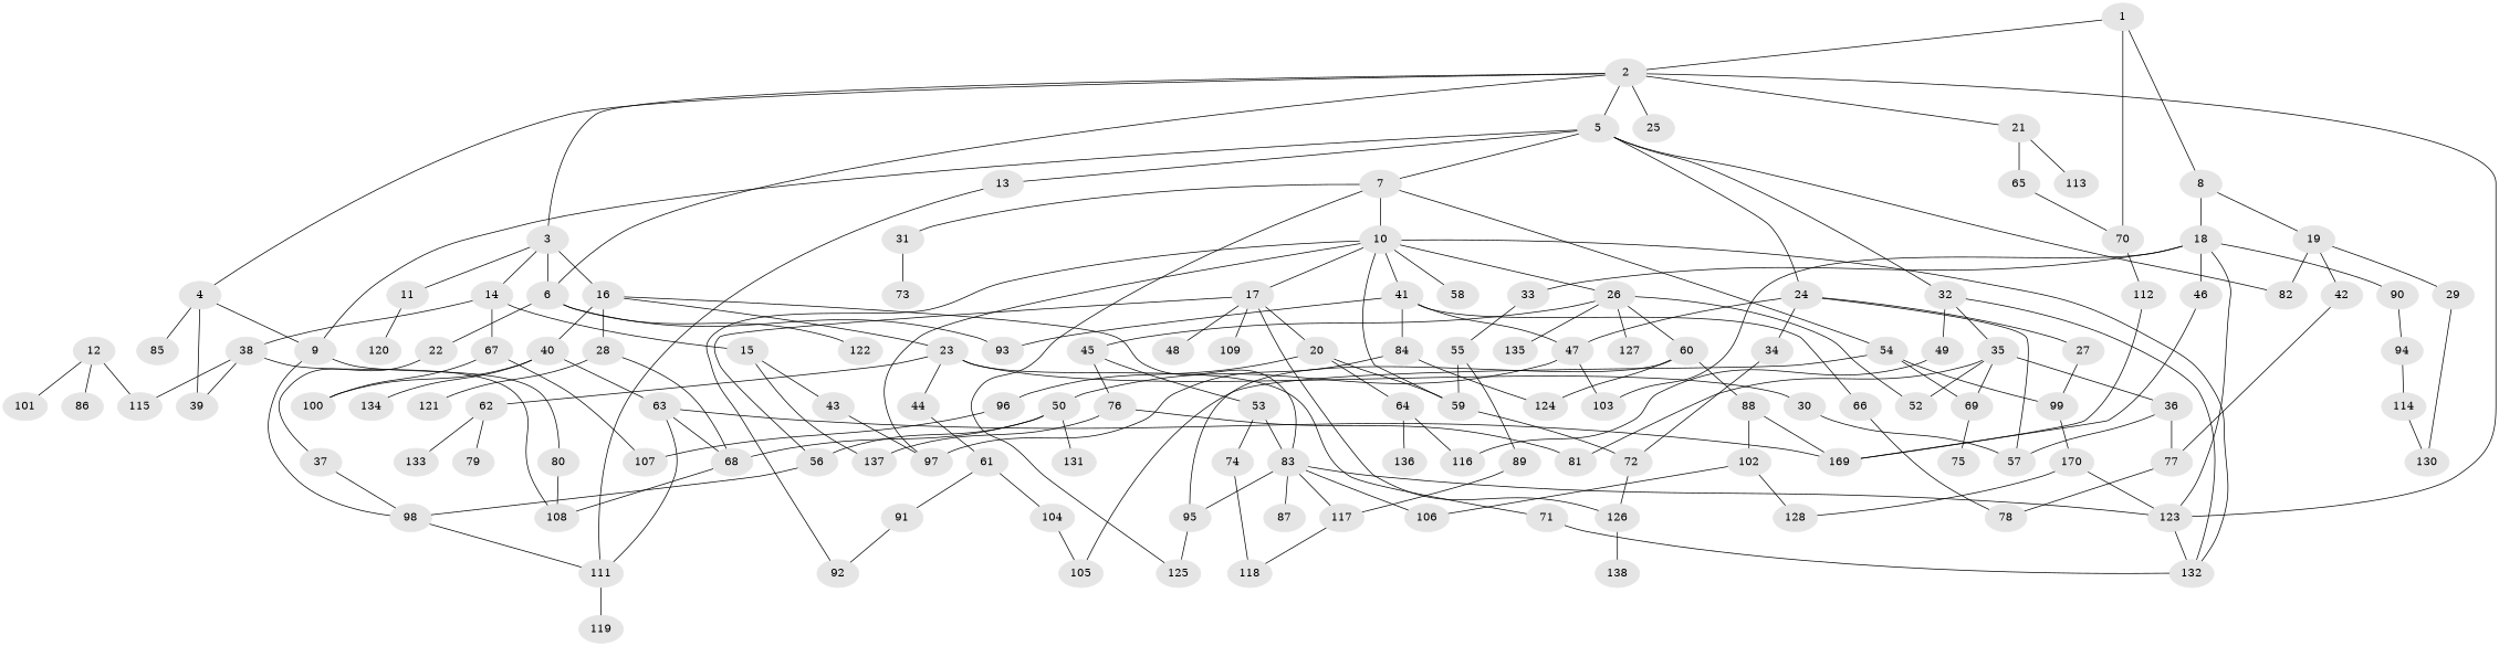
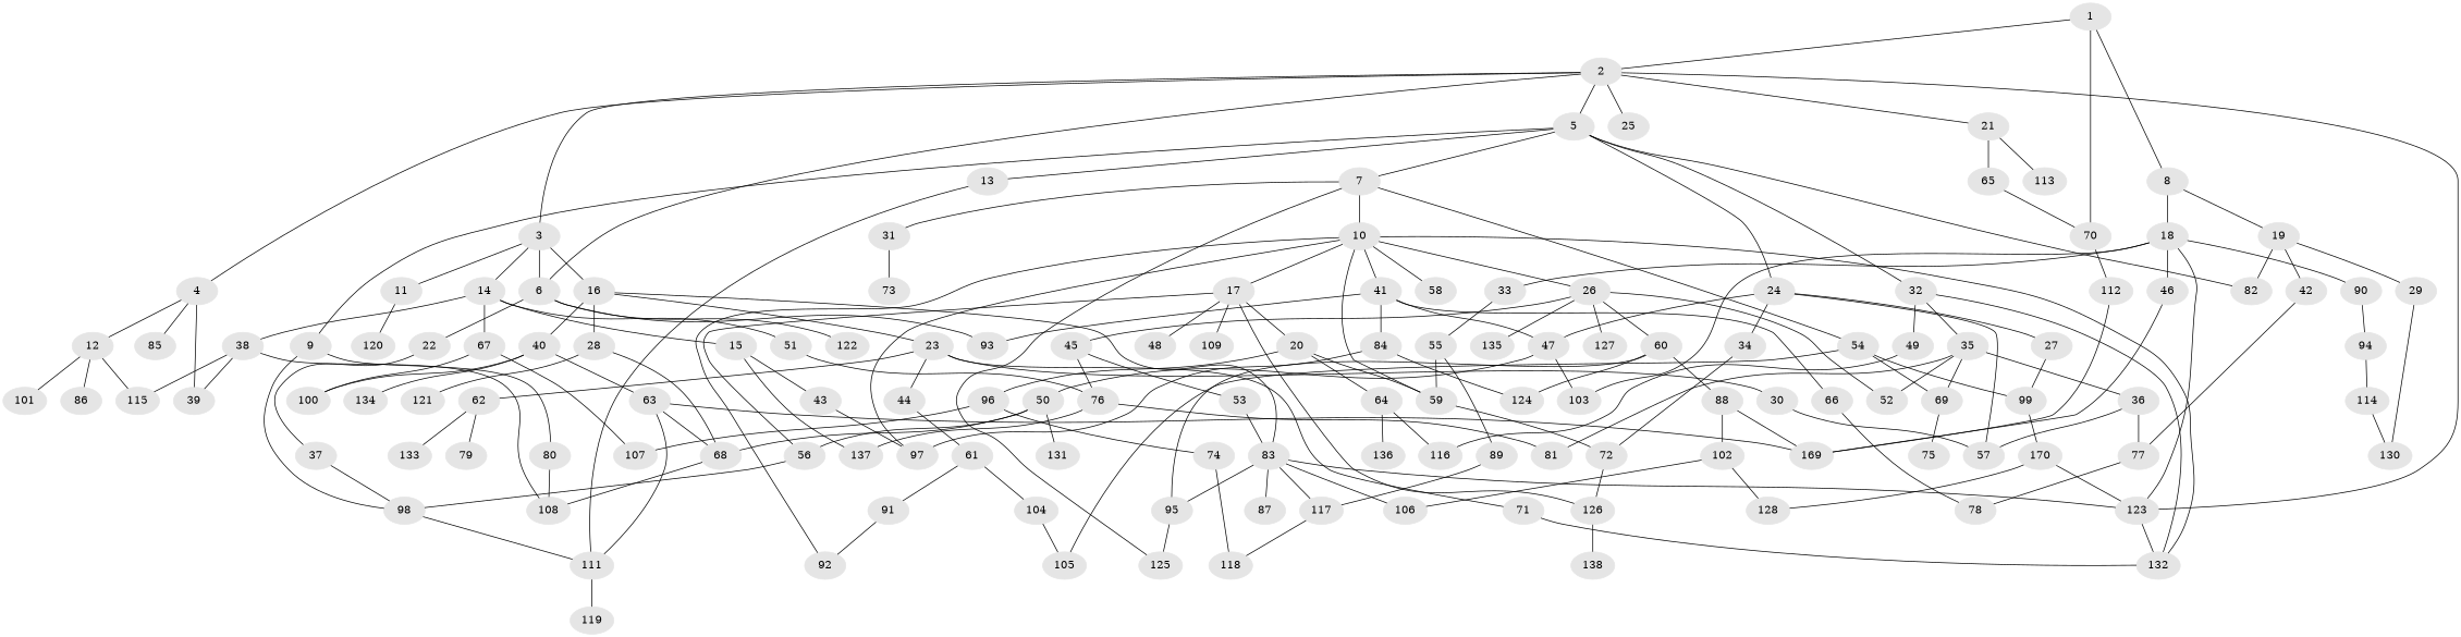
  graph {
    node [color=gray90 style=filled]
    1
    2
    8
    70
    3
    4
    5
    6
    21
    25
    123
    18
    19
    112
    11
    14
    16
    12
    39
    85
    7
    9
    13
    24
    32
    82
    22
    93
    122
    65
    113
    132
    120
    15
    38
+   51
    67
    23
    28
    40
    83
    86
    101
    115
    10
    31
    54
    125
    80
    98
    111
    27
    34
    47
    57
    35
    49
    37
    17
    26
    41
    58
    59
    92
    97
    73
    99
    69
    105
    33
    46
    90
    103
    29
    42
    108
    20
    48
    56
    109
    126
    45
    52
    60
    127
    135
    66
    84
    72
    119
    43
    137
    76
    100
    107
    30
    44
    62
    71
    68
    121
    63
    134
    95
    87
    106
    117
    64
    96
    138
    55
    n112 [label=169]
    94
    130
    77
    116
    136
    61
    79
    133
    50
    53
    88
    124
    n125 [label=170]
    36
    81
    89
    75
    78
    91
    104
    74
    131
    118
    102
    128
    114
    1 -- 2
    1 -- 8
    1 -- 70
    2 -- 3
    2 -- 4
    2 -- 5
    2 -- 6
    2 -- 21
    2 -- 25
    2 -- 123
    8 -- 18
    8 -- 19
    70 -- 112
    3 -- 6
    3 -- 11
    3 -- 14
    3 -- 16
-   4 -- 9
+   4 -- 12
    4 -- 39
    4 -- 85
    5 -- 7
    5 -- 9
    5 -- 13
    5 -- 24
    5 -- 32
    5 -- 82
    6 -- 22
    6 -- 93
    6 -- 122
    21 -- 65
    21 -- 113
    123 -- 132
    18 -- 123
    18 -- 33
    18 -- 46
    18 -- 90
    18 -- 103
    19 -- 82
    19 -- 29
    19 -- 42
    112 -- n112
    11 -- 120
    14 -- 15
    14 -- 38
+   14 -- 51
    14 -- 67
    16 -- 23
    16 -- 28
    16 -- 40
    16 -- 83
    12 -- 86
    12 -- 101
    12 -- 115
    7 -- 10
    7 -- 31
    7 -- 54
    7 -- 125
    9 -- 80
    9 -- 98
    13 -- 111
    24 -- 27
    24 -- 34
    24 -- 47
    24 -- 57
    32 -- 132
    32 -- 35
    32 -- 49
    22 -- 37
    65 -- 70
    15 -- 43
    15 -- 137
    38 -- 39
    38 -- 115
    38 -- 108
+   51 -- 76
    67 -- 100
    67 -- 107
    23 -- 30
    23 -- 44
    23 -- 62
    23 -- 71
    28 -- 68
    28 -- 121
    40 -- 100
    40 -- 63
    40 -- 134
    83 -- 123
    83 -- 95
    83 -- 87
    83 -- 106
    83 -- 117
    10 -- 132
    10 -- 17
    10 -- 26
    10 -- 41
    10 -- 58
    10 -- 59
    10 -- 92
    10 -- 97
    31 -- 73
    54 -- 99
    54 -- 69
    54 -- 105
    80 -- 108
    98 -- 111
    111 -- 119
    27 -- 99
    34 -- 72
    47 -- 103
    47 -- 50
    35 -- 69
    35 -- 52
    35 -- 36
    35 -- 81
    49 -- 116
    37 -- 98
    17 -- 20
    17 -- 48
    17 -- 56
    17 -- 109
    17 -- 126
    26 -- 45
    26 -- 52
    26 -- 60
    26 -- 127
    26 -- 135
    41 -- 93
    41 -- 47
    41 -- 66
    41 -- 84
    59 -- 72
    99 -- n125
    69 -- 75
    33 -- 55
    46 -- n112
    90 -- 94
    29 -- 130
    42 -- 77
    20 -- 59
    20 -- 64
    20 -- 96
    56 -- 98
    126 -- 138
    45 -- 76
    45 -- 53
    60 -- 95
    60 -- 88
    60 -- 124
    66 -- 78
    84 -- 97
    84 -- 124
    72 -- 126
    43 -- 97
    76 -- 137
    76 -- 81
    30 -- 57
    44 -- 61
    62 -- 79
    62 -- 133
    71 -- 132
    68 -- 108
    63 -- 111
    63 -- 68
    63 -- n112
    95 -- 125
    117 -- 118
    64 -- 116
    64 -- 136
    96 -- 107
    55 -- 59
    55 -- 89
    94 -- 114
    77 -- 78
    61 -- 91
    61 -- 104
    50 -- 56
    50 -- 68
    50 -- 131
    53 -- 83
-   53 -- 74
+   96 -- 74
    88 -- n112
    88 -- 102
    n125 -- 123
    n125 -- 128
    36 -- 57
    36 -- 77
    89 -- 117
    91 -- 92
    104 -- 105
    74 -- 118
    102 -- 106
    102 -- 128
    114 -- 130
  }
